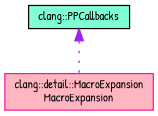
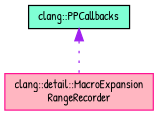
  digraph {
    fontname="Patrick Hand"
    node [fontname="Patrick Hand" fontsize=10 shape=record style=filled]
-   n1 [color=deeppink fillcolor=lightpink fontcolor=black height=0.2 label="clang::detail::MacroExpansion\lMacroExpansion" width=0.4]
+   n1 [color=deeppink fillcolor=lightpink fontcolor=black height=0.2 label="clang::detail::MacroExpansion\lRangeRecorder" width=0.4]
    n2 [color=black height=0.2 label="clang::PPCallbacks" width=0.4 fillcolor=aquamarine]
    n2 -> n1 [color=purple dir=back fontname="Patrick Hand" fontsize=10 labelfontname=Helvetica labelfontsize=10 style=dotted]
  }
